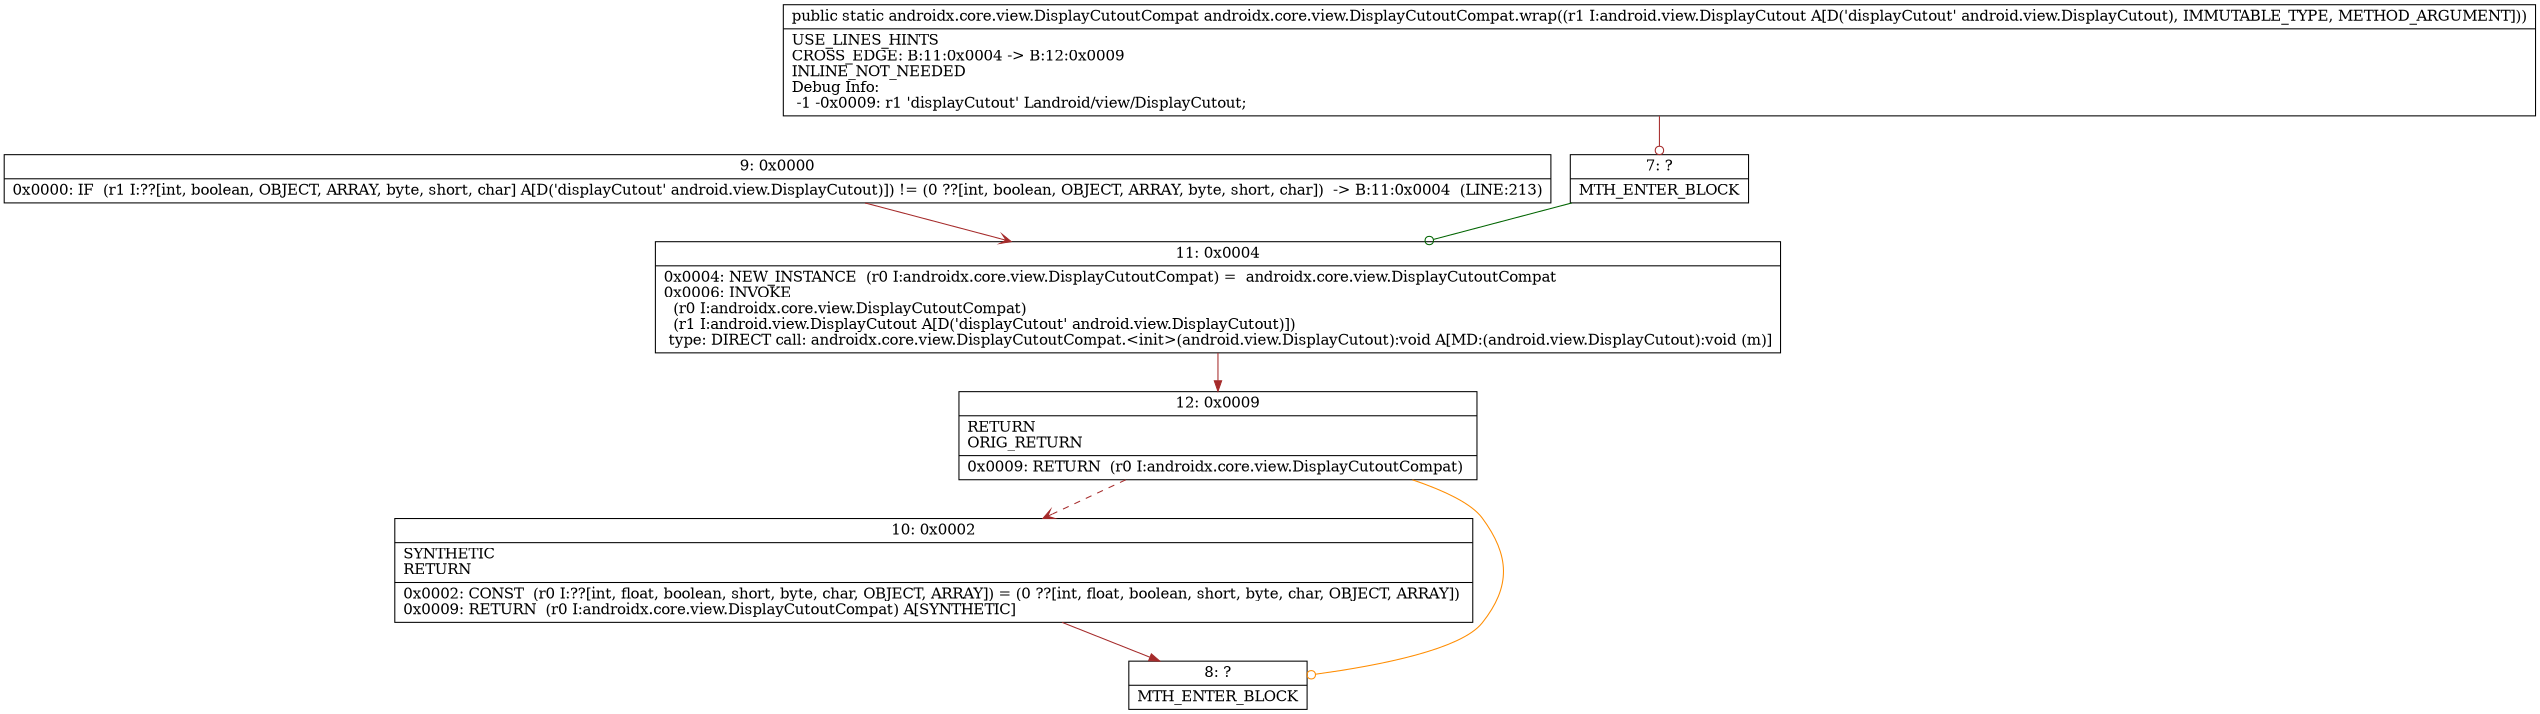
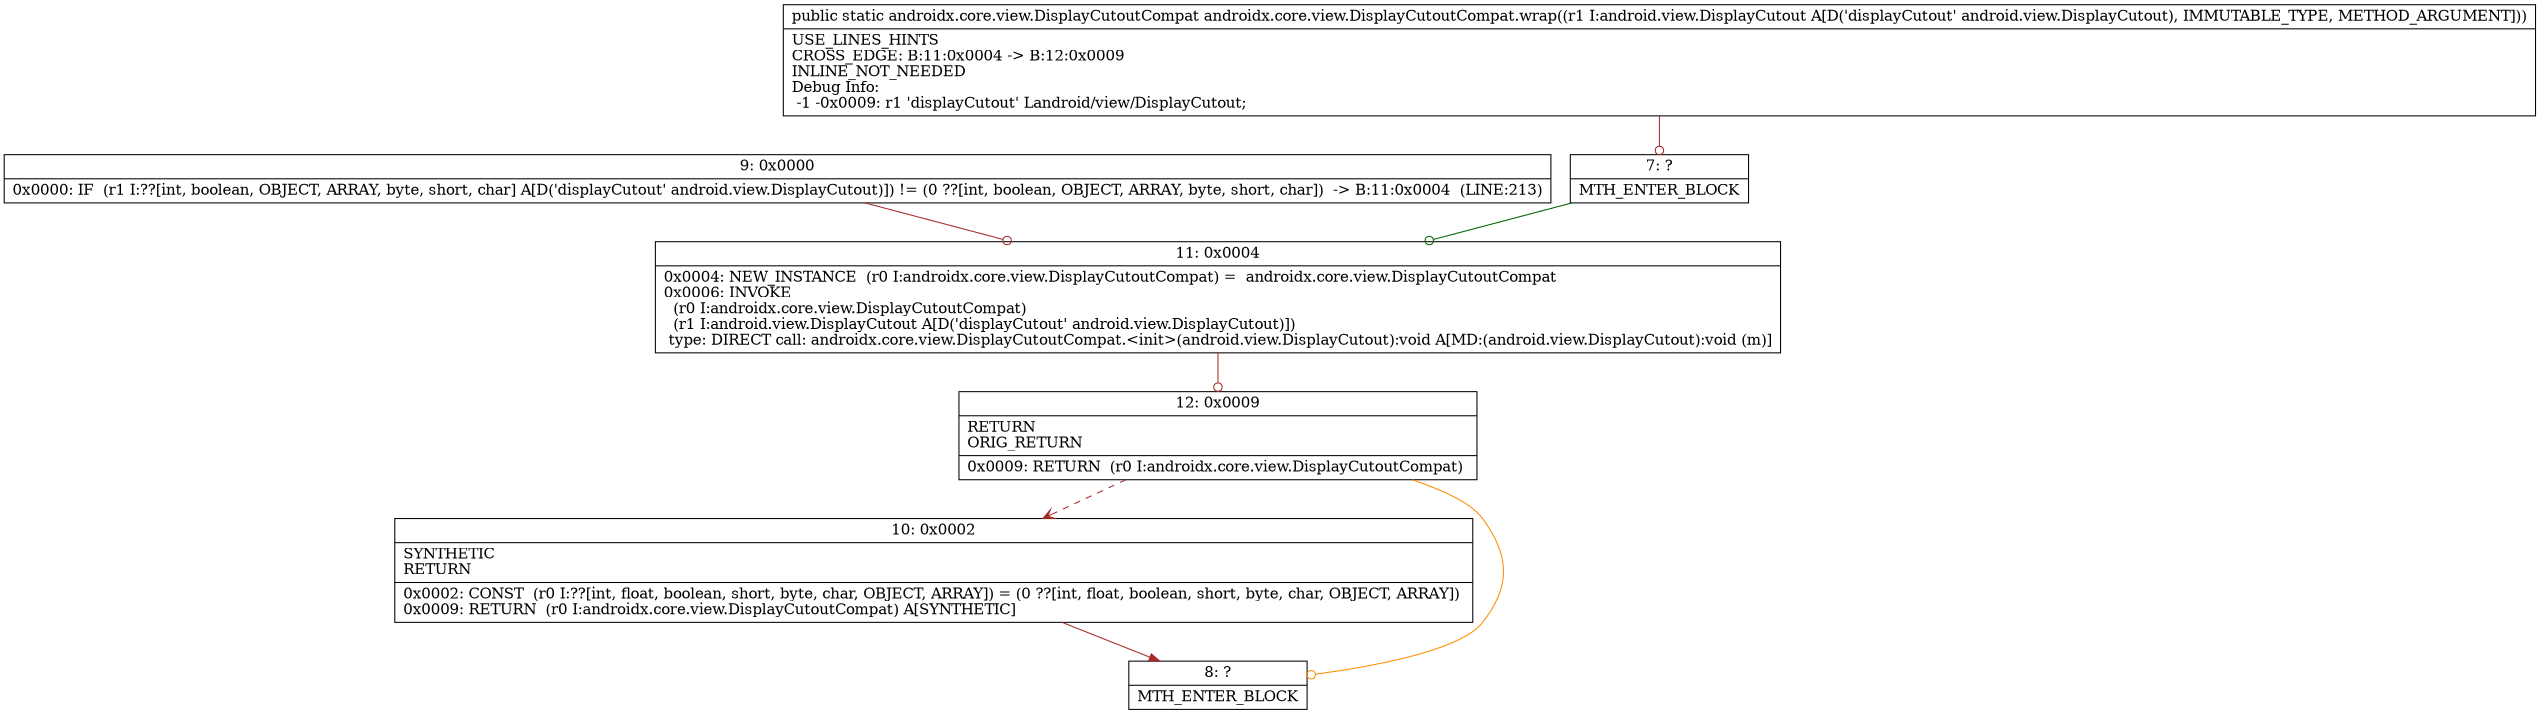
  digraph {
    node [shape=record]
    edge [arrowhead=odot color=brown]
    n1 [label="{7\:\ ?|MTH_ENTER_BLOCK\l}"]
    n2 [label="{11\:\ 0x0004|0x0004: NEW_INSTANCE  (r0 I:androidx.core.view.DisplayCutoutCompat) =  androidx.core.view.DisplayCutoutCompat \l0x0006: INVOKE  \l  (r0 I:androidx.core.view.DisplayCutoutCompat)\l  (r1 I:android.view.DisplayCutout A[D('displayCutout' android.view.DisplayCutout)])\l type: DIRECT call: androidx.core.view.DisplayCutoutCompat.\<init\>(android.view.DisplayCutout):void A[MD:(android.view.DisplayCutout):void (m)]\l}"]
    n3 [label="{9\:\ 0x0000|0x0000: IF  (r1 I:??[int, boolean, OBJECT, ARRAY, byte, short, char] A[D('displayCutout' android.view.DisplayCutout)]) != (0 ??[int, boolean, OBJECT, ARRAY, byte, short, char])  \-\> B:11:0x0004  (LINE:213)\l}"]
    n4 [label="{10\:\ 0x0002|SYNTHETIC\lRETURN\l|0x0002: CONST  (r0 I:??[int, float, boolean, short, byte, char, OBJECT, ARRAY]) = (0 ??[int, float, boolean, short, byte, char, OBJECT, ARRAY]) \l0x0009: RETURN  (r0 I:androidx.core.view.DisplayCutoutCompat) A[SYNTHETIC]\l}"]
    n5 [label="{8\:\ ?|MTH_ENTER_BLOCK\l}"]
    n6 [label="{12\:\ 0x0009|RETURN\lORIG_RETURN\l|0x0009: RETURN  (r0 I:androidx.core.view.DisplayCutoutCompat) \l}"]
    n7 [label="{public static androidx.core.view.DisplayCutoutCompat androidx.core.view.DisplayCutoutCompat.wrap((r1 I:android.view.DisplayCutout A[D('displayCutout' android.view.DisplayCutout), IMMUTABLE_TYPE, METHOD_ARGUMENT]))  | USE_LINES_HINTS\lCROSS_EDGE: B:11:0x0004 \-\> B:12:0x0009\lINLINE_NOT_NEEDED\lDebug Info:\l  \-1 \-0x0009: r1 'displayCutout' Landroid\/view\/DisplayCutout;\l}"]
    n1 -> n2 [color=darkgreen]
-   n2 -> n6 [arrowhead=normal]
-   n3 -> n2 [arrowhead=vee]
+   n2 -> n6
+   n3 -> n2
    n4 -> n5 [arrowhead=normal]
    n6 -> n4 [arrowhead=vee style=dashed]
    n6 -> n5 [color=darkorange]
    n7 -> n1
  }
